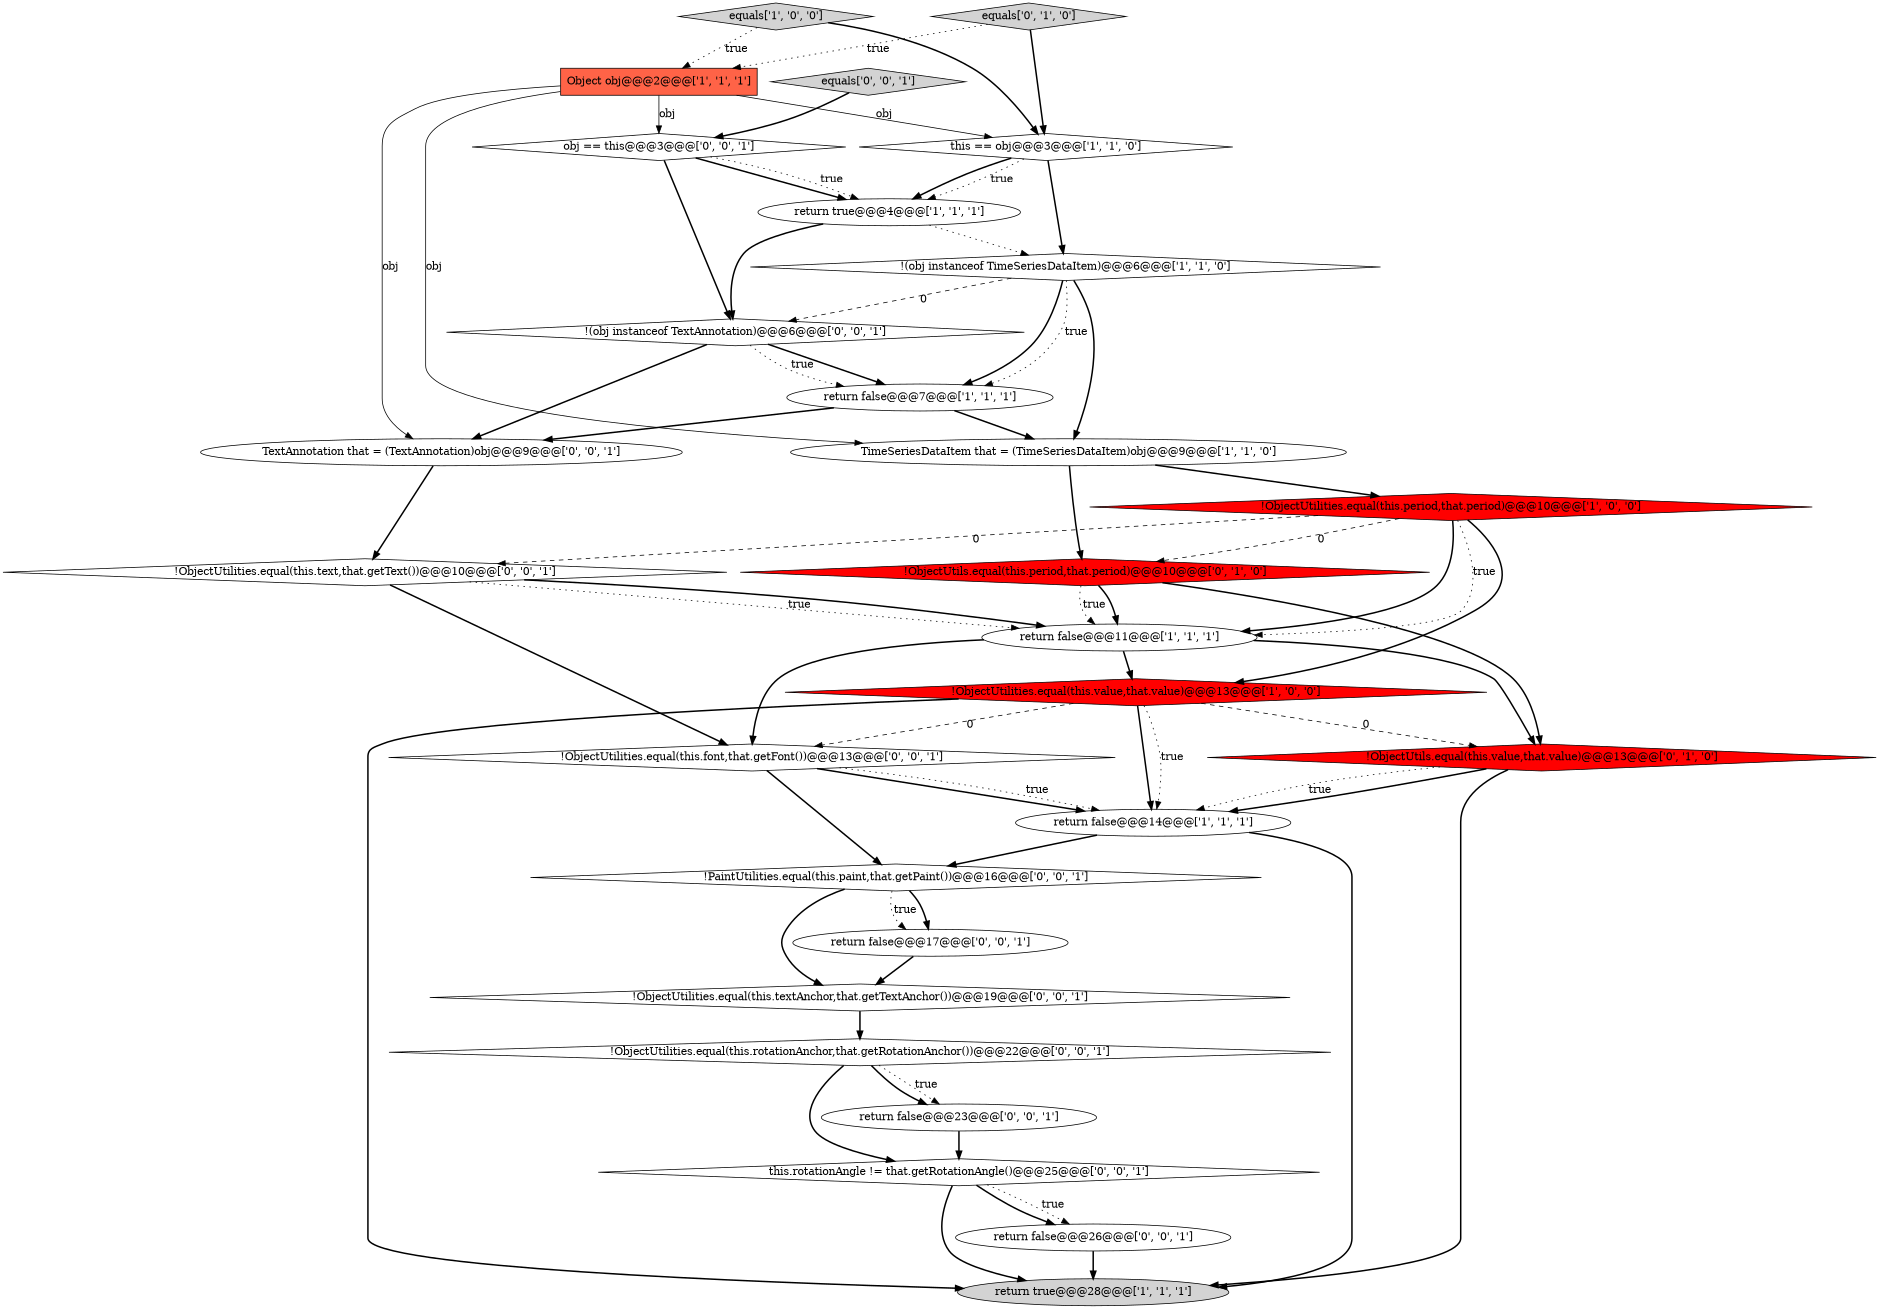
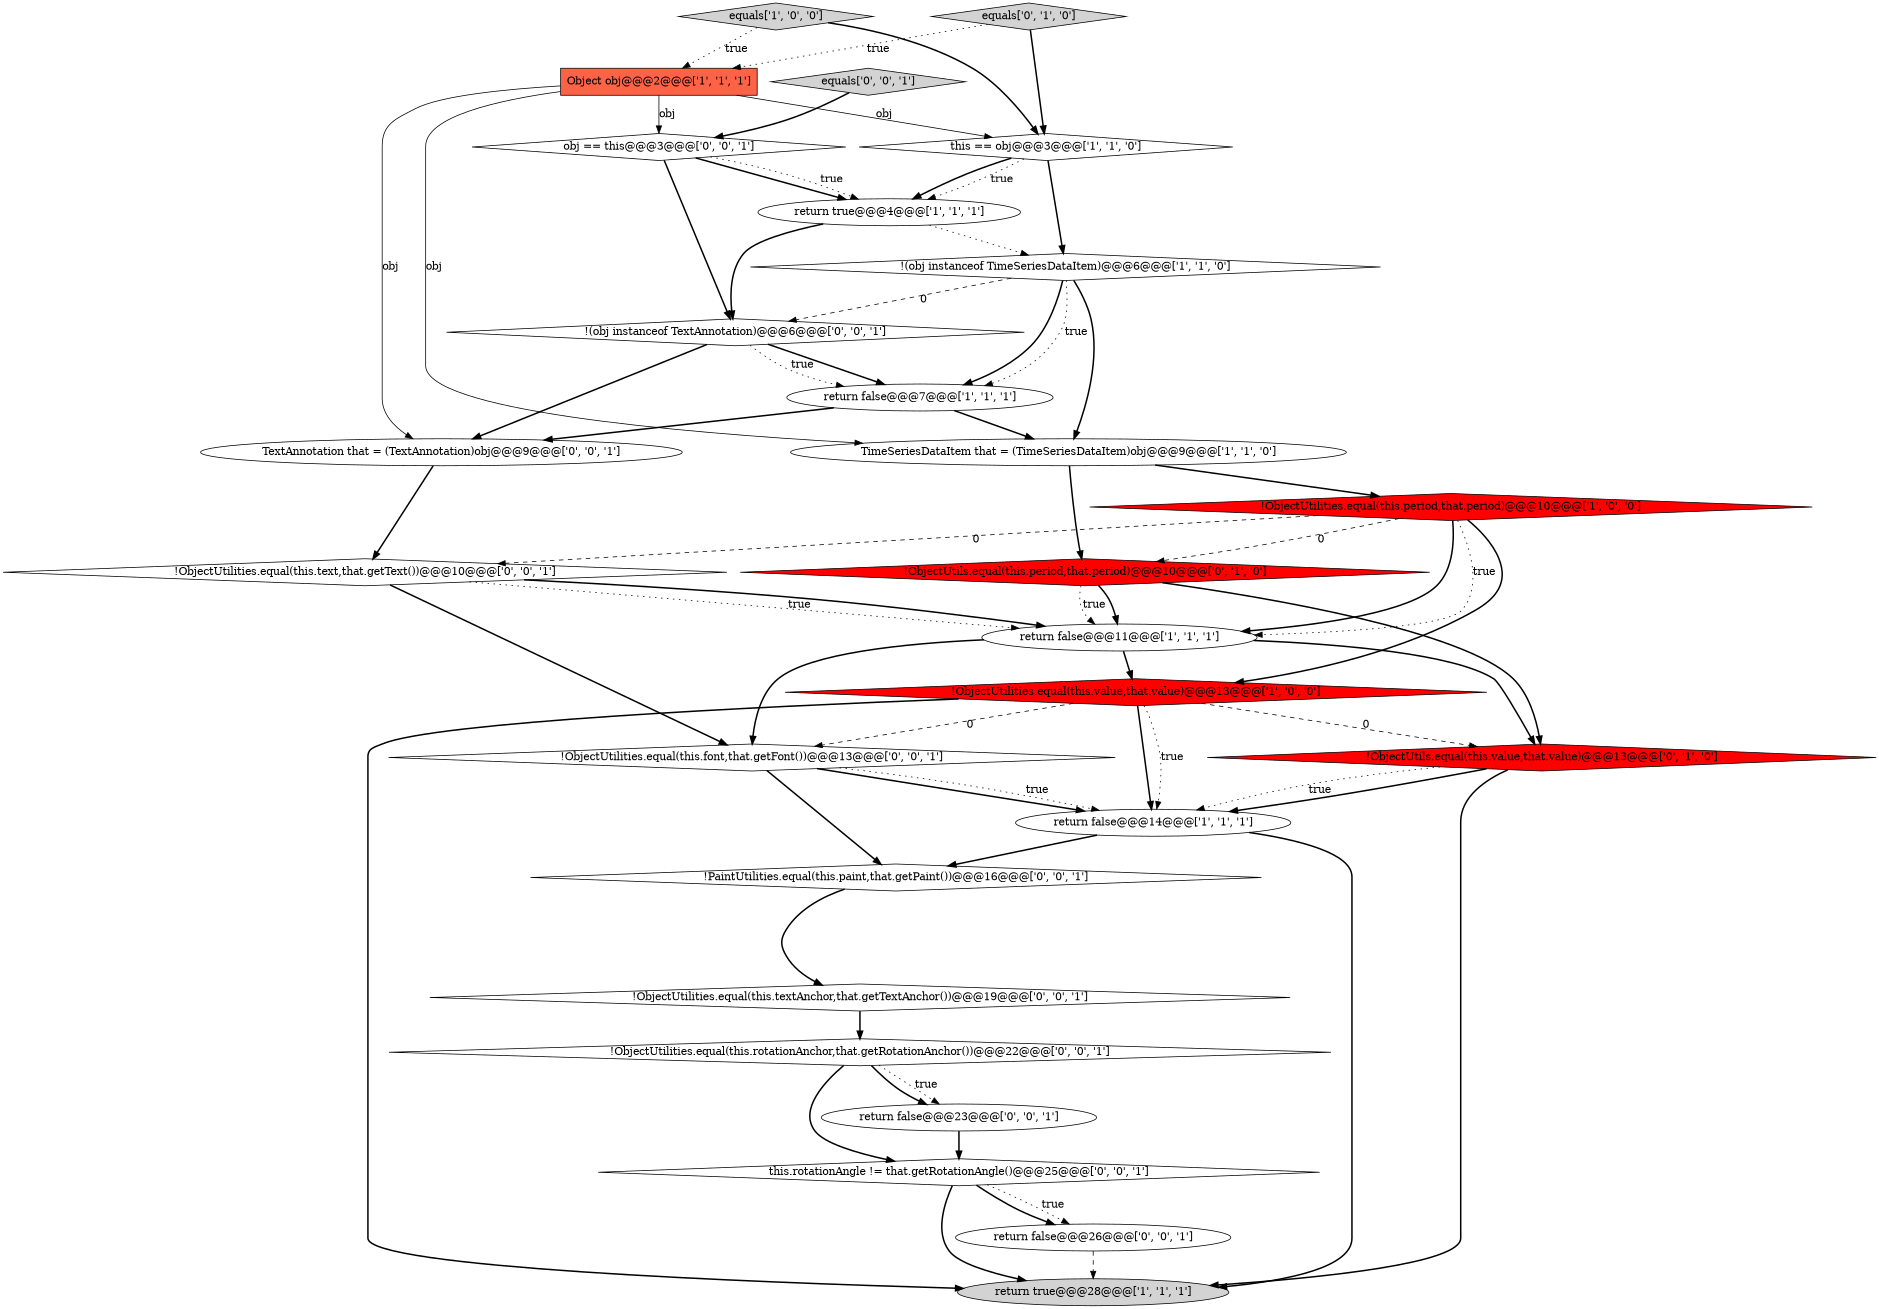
  digraph {
    node [fillcolor=white shape=diamond style=filled]
    edge [style=bold]
    n1 [label="!ObjectUtilities.equal(this.textAnchor,that.getTextAnchor())@@@19@@@['0', '0', '1']"]
    n2 [label="!ObjectUtilities.equal(this.rotationAnchor,that.getRotationAnchor())@@@22@@@['0', '0', '1']"]
    n3 [label="this.rotationAngle != that.getRotationAngle()@@@25@@@['0', '0', '1']"]
    n4 [label="return false@@@23@@@['0', '0', '1']" shape=ellipse]
    n5 [fillcolor=lightgray label="return true@@@28@@@['1', '1', '1']" shape=ellipse]
    n6 [label="return false@@@26@@@['0', '0', '1']" shape=ellipse]
    n7 [label="return false@@@7@@@['1', '1', '1']" shape=ellipse]
    n8 [label="TimeSeriesDataItem that = (TimeSeriesDataItem)obj@@@9@@@['1', '1', '0']" shape=ellipse]
    n9 [label="TextAnnotation that = (TextAnnotation)obj@@@9@@@['0', '0', '1']" shape=ellipse]
    n10 [fillcolor=red label="!ObjectUtilities.equal(this.period,that.period)@@@10@@@['1', '0', '0']"]
    n11 [fillcolor=red label="!ObjectUtils.equal(this.period,that.period)@@@10@@@['0', '1', '0']"]
    n12 [label="!ObjectUtilities.equal(this.text,that.getText())@@@10@@@['0', '0', '1']"]
    n13 [fillcolor=lightgray label="equals['1', '0', '0']"]
    n14 [fillcolor=tomato label="Object obj@@@2@@@['1', '1', '1']" shape=box]
    n15 [label="this == obj@@@3@@@['1', '1', '0']"]
    n16 [label="obj == this@@@3@@@['0', '0', '1']"]
    n17 [label="return true@@@4@@@['1', '1', '1']" shape=ellipse]
    n18 [label="!(obj instanceof TimeSeriesDataItem)@@@6@@@['1', '1', '0']"]
    n19 [label="return false@@@11@@@['1', '1', '1']" shape=ellipse]
    n20 [fillcolor=red label="!ObjectUtilities.equal(this.value,that.value)@@@13@@@['1', '0', '0']"]
    n21 [fillcolor=red label="!ObjectUtils.equal(this.value,that.value)@@@13@@@['0', '1', '0']"]
    n22 [label="!ObjectUtilities.equal(this.font,that.getFont())@@@13@@@['0', '0', '1']"]
    n23 [label="!PaintUtilities.equal(this.paint,that.getPaint())@@@16@@@['0', '0', '1']"]
    n24 [label="return false@@@14@@@['1', '1', '1']" shape=ellipse]
    n25 [label="!(obj instanceof TextAnnotation)@@@6@@@['0', '0', '1']"]
-   n26 [label="return false@@@17@@@['0', '0', '1']" shape=ellipse]
    n27 [fillcolor=lightgray label="equals['0', '0', '1']"]
    n28 [fillcolor=lightgray label="equals['0', '1', '0']"]
    n1 -> n2
    n2 -> n3
    n2 -> n4 [label=true style=dotted]
    n2 -> n4
    n3 -> n5
    n3 -> n6
    n3 -> n6 [label=true style=dotted]
    n4 -> n3
-   n6 -> n5
+   n6 -> n5 [style=dashed]
    n7 -> n8
    n7 -> n9
    n8 -> n10
    n8 -> n11
    n9 -> n12
    n10 -> n11 [label=0 style=dashed]
    n10 -> n12 [label=0 style=dashed]
    n10 -> n19 [label=true style=dotted]
    n10 -> n19
    n10 -> n20
    n11 -> n19
    n11 -> n19 [label=true style=dotted]
    n11 -> n21
    n12 -> n19 [label=true style=dotted]
    n12 -> n19
    n12 -> n22
    n13 -> n14 [label=true style=dotted]
    n13 -> n15
    n14 -> n8 [label=obj style=solid]
    n14 -> n9 [label=obj style=solid]
    n14 -> n15 [label=obj style=solid]
    n14 -> n16 [label=obj style=solid]
    n15 -> n17 [label=true style=dotted]
    n15 -> n17
    n15 -> n18
    n16 -> n17
    n16 -> n17 [label=true style=dotted]
    n16 -> n25
    n17 -> n18 [style=dotted]
    n17 -> n25
    n18 -> n7
    n18 -> n7 [label=true style=dotted]
    n18 -> n8
    n18 -> n25 [label=0 style=dashed]
    n19 -> n20
    n19 -> n21
    n19 -> n22
    n20 -> n5
    n20 -> n21 [label=0 style=dashed]
    n20 -> n22 [label=0 style=dashed]
    n20 -> n24
    n20 -> n24 [label=true style=dotted]
    n21 -> n5
    n21 -> n24
    n21 -> n24 [label=true style=dotted]
    n22 -> n23
    n22 -> n24
    n22 -> n24 [label=true style=dotted]
    n23 -> n1
-   n23 -> n26
-   n23 -> n26 [label=true style=dotted]
    n24 -> n5
    n24 -> n23
    n25 -> n7
    n25 -> n7 [label=true style=dotted]
    n25 -> n9
-   n26 -> n1
    n27 -> n16
    n28 -> n14 [label=true style=dotted]
    n28 -> n15
  }
